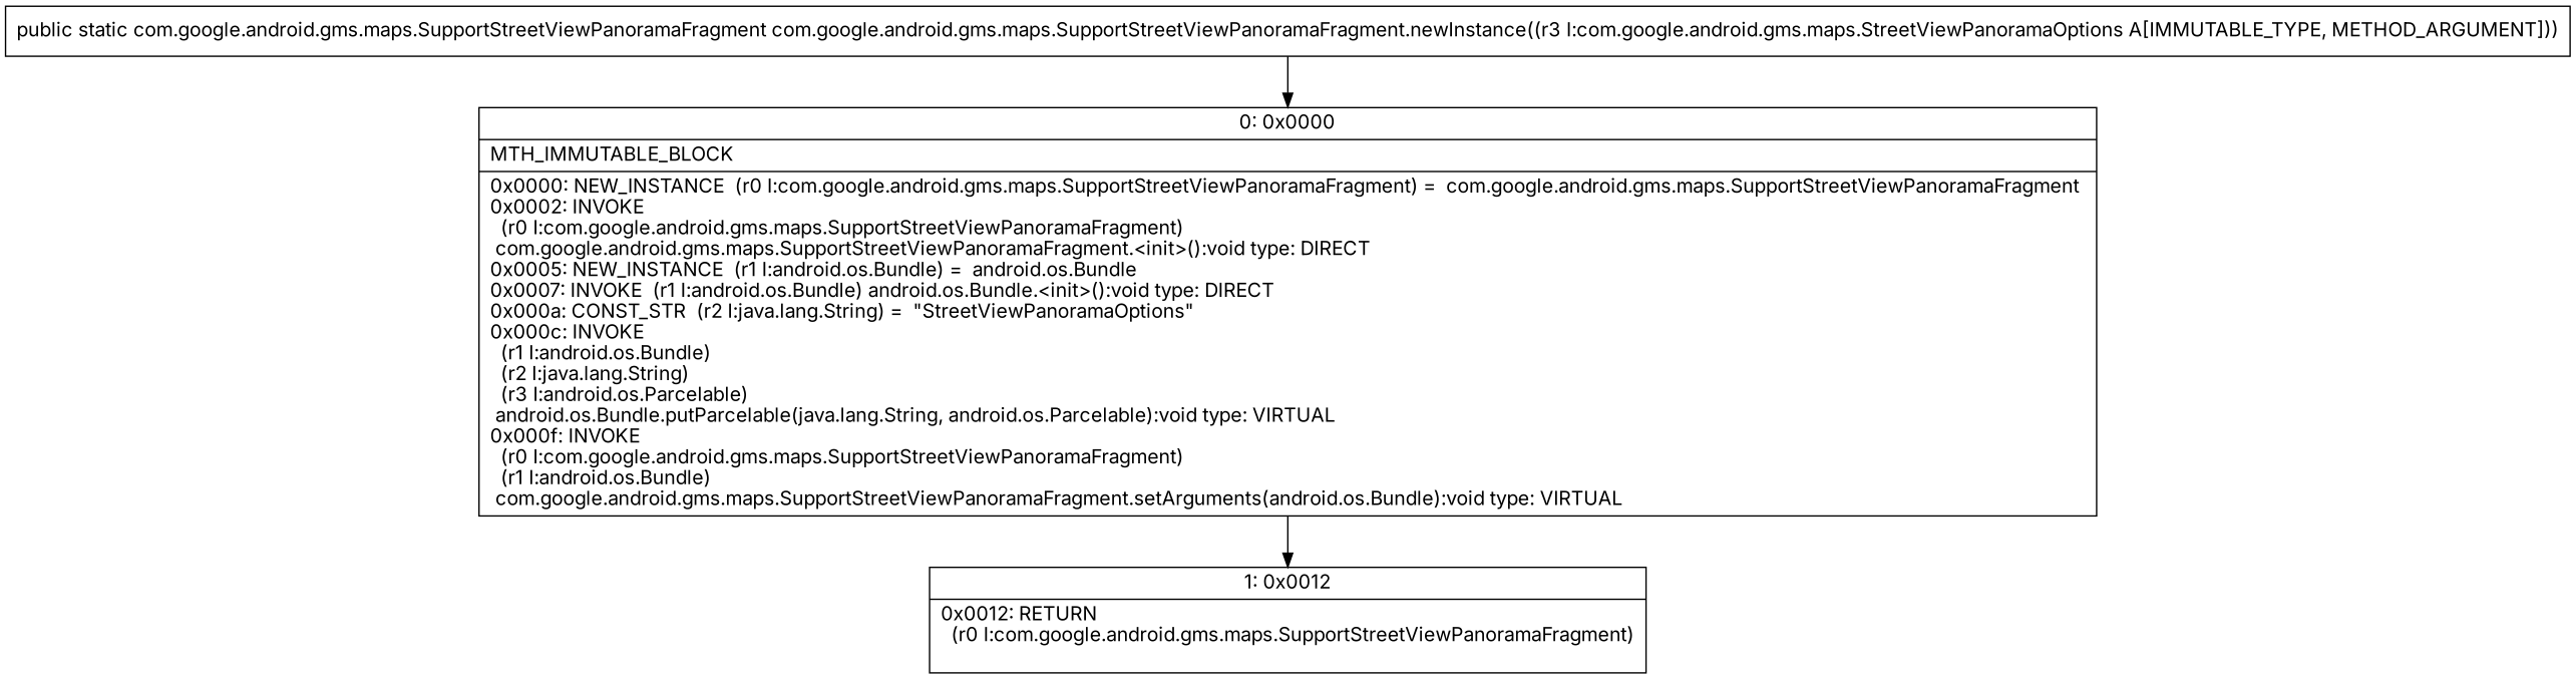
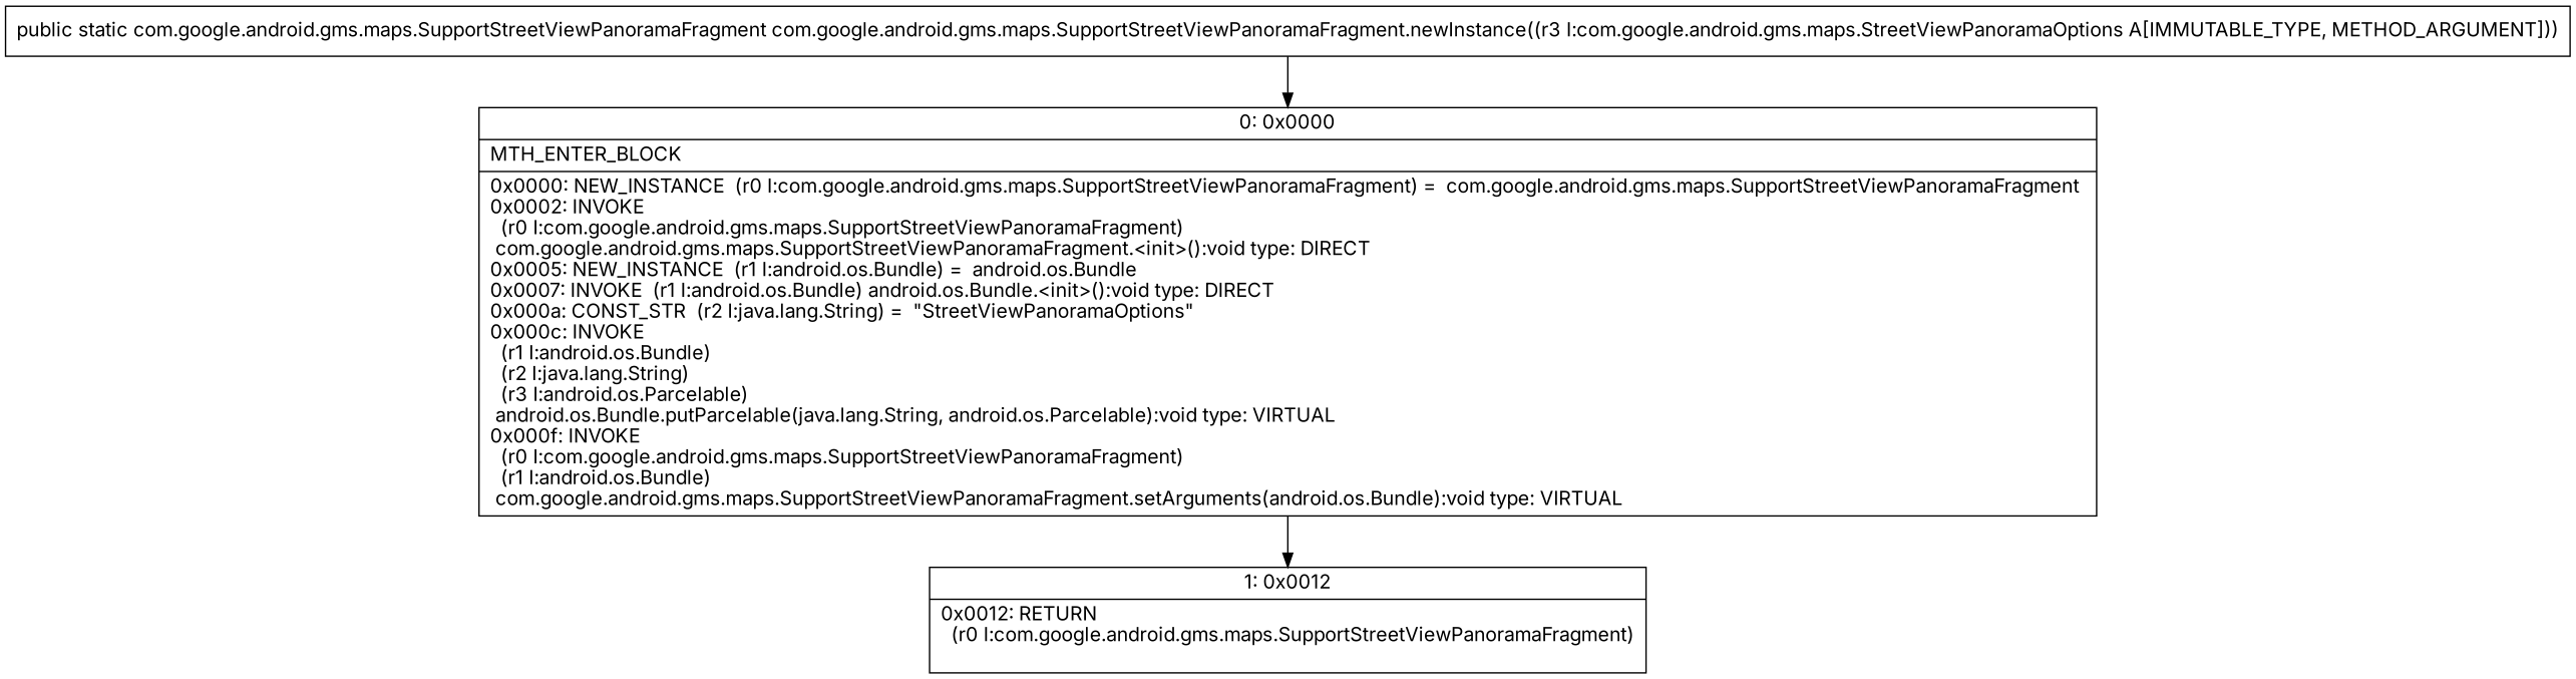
  digraph {
    fontname=Inter
    node [shape=record fontname=Inter]
    edge [fontname=Inter]
-   n1 [label="{0\:\ 0x0000|MTH_IMMUTABLE_BLOCK\l|0x0000: NEW_INSTANCE  (r0 I:com.google.android.gms.maps.SupportStreetViewPanoramaFragment) =  com.google.android.gms.maps.SupportStreetViewPanoramaFragment \l0x0002: INVOKE  \l  (r0 I:com.google.android.gms.maps.SupportStreetViewPanoramaFragment)\l com.google.android.gms.maps.SupportStreetViewPanoramaFragment.\<init\>():void type: DIRECT \l0x0005: NEW_INSTANCE  (r1 I:android.os.Bundle) =  android.os.Bundle \l0x0007: INVOKE  (r1 I:android.os.Bundle) android.os.Bundle.\<init\>():void type: DIRECT \l0x000a: CONST_STR  (r2 I:java.lang.String) =  \"StreetViewPanoramaOptions\" \l0x000c: INVOKE  \l  (r1 I:android.os.Bundle)\l  (r2 I:java.lang.String)\l  (r3 I:android.os.Parcelable)\l android.os.Bundle.putParcelable(java.lang.String, android.os.Parcelable):void type: VIRTUAL \l0x000f: INVOKE  \l  (r0 I:com.google.android.gms.maps.SupportStreetViewPanoramaFragment)\l  (r1 I:android.os.Bundle)\l com.google.android.gms.maps.SupportStreetViewPanoramaFragment.setArguments(android.os.Bundle):void type: VIRTUAL \l}"]
+   n1 [label="{0\:\ 0x0000|MTH_ENTER_BLOCK\l|0x0000: NEW_INSTANCE  (r0 I:com.google.android.gms.maps.SupportStreetViewPanoramaFragment) =  com.google.android.gms.maps.SupportStreetViewPanoramaFragment \l0x0002: INVOKE  \l  (r0 I:com.google.android.gms.maps.SupportStreetViewPanoramaFragment)\l com.google.android.gms.maps.SupportStreetViewPanoramaFragment.\<init\>():void type: DIRECT \l0x0005: NEW_INSTANCE  (r1 I:android.os.Bundle) =  android.os.Bundle \l0x0007: INVOKE  (r1 I:android.os.Bundle) android.os.Bundle.\<init\>():void type: DIRECT \l0x000a: CONST_STR  (r2 I:java.lang.String) =  \"StreetViewPanoramaOptions\" \l0x000c: INVOKE  \l  (r1 I:android.os.Bundle)\l  (r2 I:java.lang.String)\l  (r3 I:android.os.Parcelable)\l android.os.Bundle.putParcelable(java.lang.String, android.os.Parcelable):void type: VIRTUAL \l0x000f: INVOKE  \l  (r0 I:com.google.android.gms.maps.SupportStreetViewPanoramaFragment)\l  (r1 I:android.os.Bundle)\l com.google.android.gms.maps.SupportStreetViewPanoramaFragment.setArguments(android.os.Bundle):void type: VIRTUAL \l}"]
    n2 [label="{1\:\ 0x0012|0x0012: RETURN  \l  (r0 I:com.google.android.gms.maps.SupportStreetViewPanoramaFragment)\l \l}"]
    n3 [label="{public static com.google.android.gms.maps.SupportStreetViewPanoramaFragment com.google.android.gms.maps.SupportStreetViewPanoramaFragment.newInstance((r3 I:com.google.android.gms.maps.StreetViewPanoramaOptions A[IMMUTABLE_TYPE, METHOD_ARGUMENT])) }"]
    n1 -> n2
    n3 -> n1
  }
